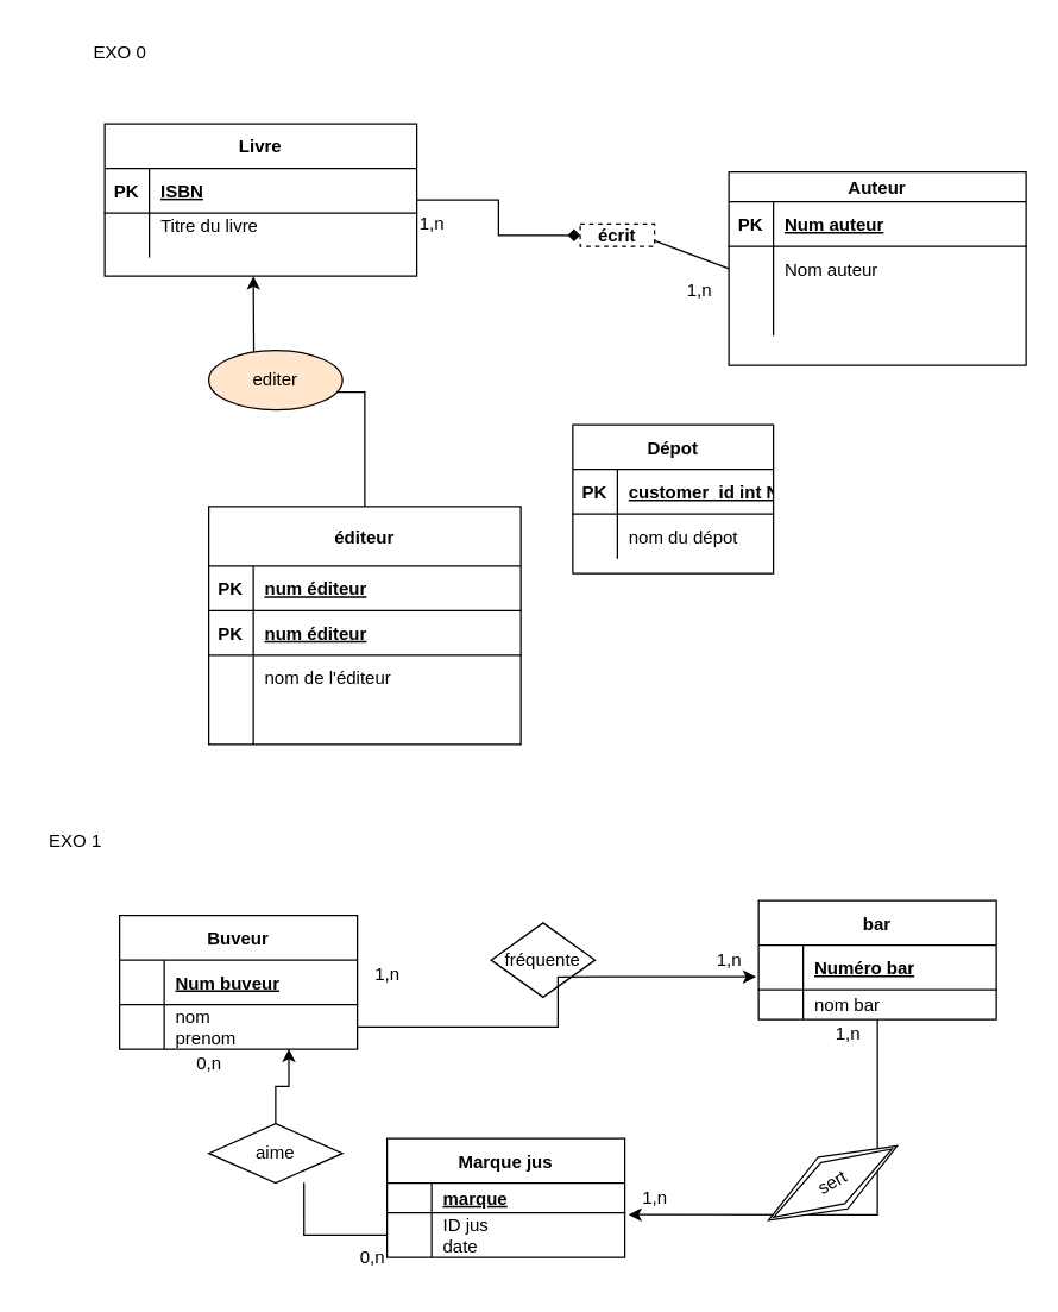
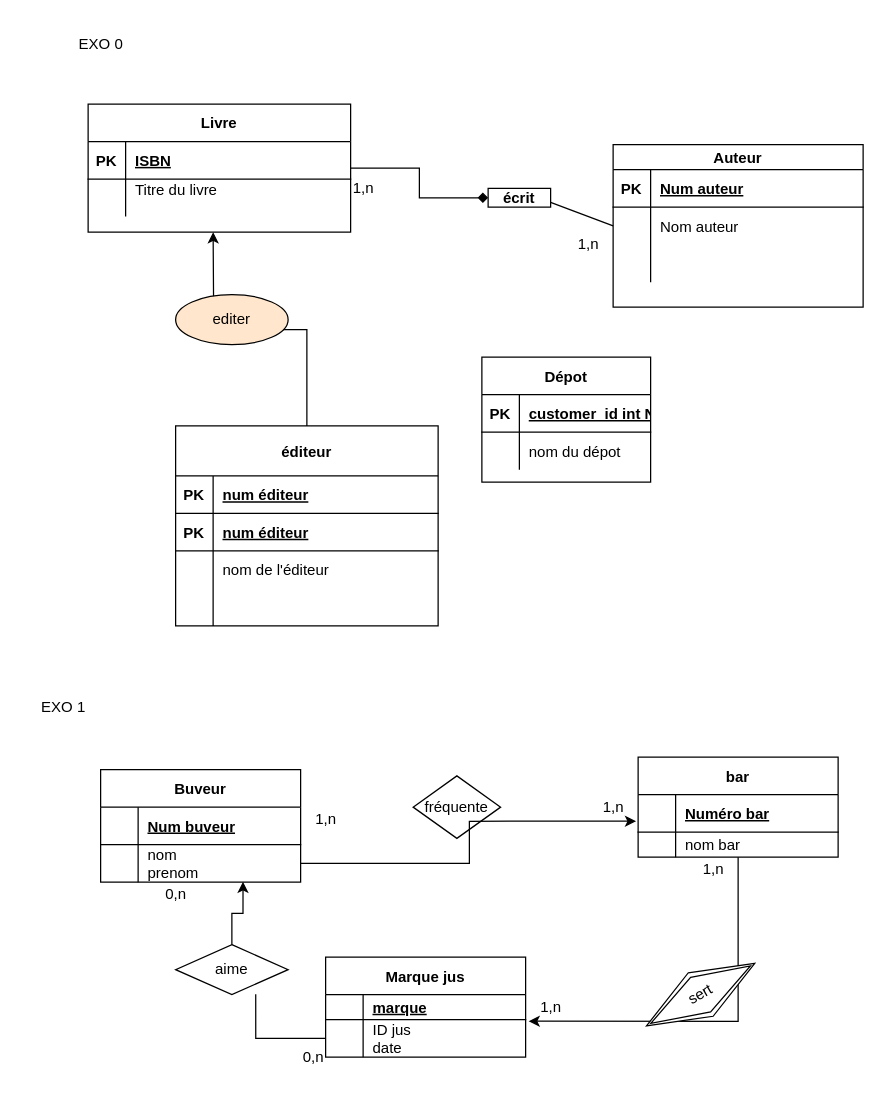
  <mxCell id="0" />
  <mxCell id="1" parent="0" />
  <mxCell id="2" value="Auteur" style="shape=table;startSize=20;container=1;collapsible=1;childLayout=tableLayout;fixedRows=1;rowLines=0;fontStyle=1;align=center;resizeLast=1;" parent="1" vertex="1"><mxGeometry x="490" y="115" width="200" height="130" as="geometry" /></mxCell>
  <mxCell id="3" value="" style="shape=partialRectangle;collapsible=0;dropTarget=0;pointerEvents=0;fillColor=none;points=[[0,0.5],[1,0.5]];portConstraint=eastwest;top=0;left=0;right=0;bottom=1;" parent="2" vertex="1"><mxGeometry y="20" width="200" height="30" as="geometry" /></mxCell>
  <mxCell id="4" value="PK" style="shape=partialRectangle;overflow=hidden;connectable=0;fillColor=none;top=0;left=0;bottom=0;right=0;fontStyle=1;" parent="3" vertex="1"><mxGeometry width="30" height="30" as="geometry"><mxRectangle width="30" height="30" as="alternateBounds" /></mxGeometry></mxCell>
  <mxCell id="5" value="Num auteur" style="shape=partialRectangle;overflow=hidden;connectable=0;fillColor=none;top=0;left=0;bottom=0;right=0;align=left;spacingLeft=6;fontStyle=5;" parent="3" vertex="1"><mxGeometry x="30" width="170" height="30" as="geometry"><mxRectangle width="170" height="30" as="alternateBounds" /></mxGeometry></mxCell>
  <mxCell id="6" value="" style="shape=partialRectangle;collapsible=0;dropTarget=0;pointerEvents=0;fillColor=none;points=[[0,0.5],[1,0.5]];portConstraint=eastwest;top=0;left=0;right=0;bottom=0;" parent="2" vertex="1"><mxGeometry y="50" width="200" height="30" as="geometry" /></mxCell>
  <mxCell id="7" value="" style="shape=partialRectangle;overflow=hidden;connectable=0;fillColor=none;top=0;left=0;bottom=0;right=0;" parent="6" vertex="1"><mxGeometry width="30" height="30" as="geometry"><mxRectangle width="30" height="30" as="alternateBounds" /></mxGeometry></mxCell>
  <mxCell id="8" value="Nom auteur" style="shape=partialRectangle;overflow=hidden;connectable=0;fillColor=none;top=0;left=0;bottom=0;right=0;align=left;spacingLeft=6;" parent="6" vertex="1"><mxGeometry x="30" width="170" height="30" as="geometry"><mxRectangle width="170" height="30" as="alternateBounds" /></mxGeometry></mxCell>
  <mxCell id="9" value="" style="shape=partialRectangle;collapsible=0;dropTarget=0;pointerEvents=0;fillColor=none;points=[[0,0.5],[1,0.5]];portConstraint=eastwest;top=0;left=0;right=0;bottom=0;" parent="2" vertex="1"><mxGeometry y="80" width="200" height="30" as="geometry" /></mxCell>
  <mxCell id="10" value="" style="shape=partialRectangle;overflow=hidden;connectable=0;fillColor=none;top=0;left=0;bottom=0;right=0;" parent="9" vertex="1"><mxGeometry width="30" height="30" as="geometry"><mxRectangle width="30" height="30" as="alternateBounds" /></mxGeometry></mxCell>
  <mxCell id="11" value="" style="shape=partialRectangle;overflow=hidden;connectable=0;fillColor=none;top=0;left=0;bottom=0;right=0;align=left;spacingLeft=6;" parent="9" vertex="1"><mxGeometry x="30" width="170" height="30" as="geometry"><mxRectangle width="170" height="30" as="alternateBounds" /></mxGeometry></mxCell>
  <mxCell id="12" value="" style="edgeStyle=orthogonalEdgeStyle;rounded=0;orthogonalLoop=1;jettySize=auto;html=1;" edge="1" parent="1" source="13"><mxGeometry relative="1" as="geometry"><mxPoint x="170" y="185" as="targetPoint" /></mxGeometry></mxCell>
  <mxCell id="13" value="éditeur" style="shape=table;startSize=40;container=1;collapsible=1;childLayout=tableLayout;fixedRows=1;rowLines=0;fontStyle=1;align=center;resizeLast=1;" parent="1" vertex="1"><mxGeometry x="140" y="340" width="210" height="160" as="geometry" /></mxCell>
  <mxCell id="14" value="" style="shape=partialRectangle;collapsible=0;dropTarget=0;pointerEvents=0;fillColor=none;points=[[0,0.5],[1,0.5]];portConstraint=eastwest;top=0;left=0;right=0;bottom=1;" parent="13" vertex="1"><mxGeometry y="40" width="210" height="30" as="geometry" /></mxCell>
  <mxCell id="15" value="PK" style="shape=partialRectangle;overflow=hidden;connectable=0;fillColor=none;top=0;left=0;bottom=0;right=0;fontStyle=1;" parent="14" vertex="1"><mxGeometry width="30" height="30" as="geometry"><mxRectangle width="30" height="30" as="alternateBounds" /></mxGeometry></mxCell>
  <mxCell id="16" value="num éditeur" style="shape=partialRectangle;overflow=hidden;connectable=0;fillColor=none;top=0;left=0;bottom=0;right=0;align=left;spacingLeft=6;fontStyle=5;" parent="14" vertex="1"><mxGeometry x="30" width="180" height="30" as="geometry"><mxRectangle width="180" height="30" as="alternateBounds" /></mxGeometry></mxCell>
  <mxCell id="17" value="" style="shape=partialRectangle;collapsible=0;dropTarget=0;pointerEvents=0;fillColor=none;points=[[0,0.5],[1,0.5]];portConstraint=eastwest;top=0;left=0;right=0;bottom=1;" vertex="1" parent="13"><mxGeometry y="70" width="210" height="30" as="geometry" /></mxCell>
  <mxCell id="18" value="PK" style="shape=partialRectangle;overflow=hidden;connectable=0;fillColor=none;top=0;left=0;bottom=0;right=0;fontStyle=1;" vertex="1" parent="17"><mxGeometry width="30" height="30" as="geometry"><mxRectangle width="30" height="30" as="alternateBounds" /></mxGeometry></mxCell>
  <mxCell id="19" value="num éditeur" style="shape=partialRectangle;overflow=hidden;connectable=0;fillColor=none;top=0;left=0;bottom=0;right=0;align=left;spacingLeft=6;fontStyle=5;" vertex="1" parent="17"><mxGeometry x="30" width="180" height="30" as="geometry"><mxRectangle width="180" height="30" as="alternateBounds" /></mxGeometry></mxCell>
  <mxCell id="20" value="" style="shape=partialRectangle;collapsible=0;dropTarget=0;pointerEvents=0;fillColor=none;points=[[0,0.5],[1,0.5]];portConstraint=eastwest;top=0;left=0;right=0;bottom=0;" parent="13" vertex="1"><mxGeometry y="100" width="210" height="30" as="geometry" /></mxCell>
  <mxCell id="21" value="" style="shape=partialRectangle;overflow=hidden;connectable=0;fillColor=none;top=0;left=0;bottom=0;right=0;" parent="20" vertex="1"><mxGeometry width="30" height="30" as="geometry"><mxRectangle width="30" height="30" as="alternateBounds" /></mxGeometry></mxCell>
  <mxCell id="22" value="nom de l'éditeur" style="shape=partialRectangle;overflow=hidden;connectable=0;fillColor=none;top=0;left=0;bottom=0;right=0;align=left;spacingLeft=6;" parent="20" vertex="1"><mxGeometry x="30" width="180" height="30" as="geometry"><mxRectangle width="180" height="30" as="alternateBounds" /></mxGeometry></mxCell>
  <mxCell id="23" value="" style="shape=partialRectangle;collapsible=0;dropTarget=0;pointerEvents=0;fillColor=none;points=[[0,0.5],[1,0.5]];portConstraint=eastwest;top=0;left=0;right=0;bottom=0;" parent="13" vertex="1"><mxGeometry y="130" width="210" height="30" as="geometry" /></mxCell>
  <mxCell id="24" value="" style="shape=partialRectangle;overflow=hidden;connectable=0;fillColor=none;top=0;left=0;bottom=0;right=0;" parent="23" vertex="1"><mxGeometry width="30" height="30" as="geometry"><mxRectangle width="30" height="30" as="alternateBounds" /></mxGeometry></mxCell>
  <mxCell id="25" value="" style="shape=partialRectangle;overflow=hidden;connectable=0;fillColor=none;top=0;left=0;bottom=0;right=0;align=left;spacingLeft=6;" parent="23" vertex="1"><mxGeometry x="30" width="180" height="30" as="geometry"><mxRectangle width="180" height="30" as="alternateBounds" /></mxGeometry></mxCell>
  <mxCell id="26" value="" style="edgeStyle=orthogonalEdgeStyle;rounded=0;orthogonalLoop=1;jettySize=auto;html=1;endArrow=diamond;" edge="1" parent="1" source="27" target="41"><mxGeometry relative="1" as="geometry" /></mxCell>
  <mxCell id="27" value="Livre" style="shape=table;startSize=30;container=1;collapsible=1;childLayout=tableLayout;fixedRows=1;rowLines=0;fontStyle=1;align=center;resizeLast=1;" parent="1" vertex="1"><mxGeometry x="70" y="82.5" width="210" height="102.5" as="geometry" /></mxCell>
  <mxCell id="28" value="" style="shape=partialRectangle;collapsible=0;dropTarget=0;pointerEvents=0;fillColor=none;points=[[0,0.5],[1,0.5]];portConstraint=eastwest;top=0;left=0;right=0;bottom=1;" parent="27" vertex="1"><mxGeometry y="30" width="210" height="30" as="geometry" /></mxCell>
  <mxCell id="29" value="PK" style="shape=partialRectangle;overflow=hidden;connectable=0;fillColor=none;top=0;left=0;bottom=0;right=0;fontStyle=1;" parent="28" vertex="1"><mxGeometry width="30" height="30" as="geometry"><mxRectangle width="30" height="30" as="alternateBounds" /></mxGeometry></mxCell>
  <mxCell id="30" value="ISBN" style="shape=partialRectangle;overflow=hidden;connectable=0;fillColor=none;top=0;left=0;bottom=0;right=0;align=left;spacingLeft=6;fontStyle=5;" parent="28" vertex="1"><mxGeometry x="30" width="180" height="30" as="geometry"><mxRectangle width="180" height="30" as="alternateBounds" /></mxGeometry></mxCell>
  <mxCell id="31" value="" style="shape=partialRectangle;collapsible=0;dropTarget=0;pointerEvents=0;fillColor=none;points=[[0,0.5],[1,0.5]];portConstraint=eastwest;top=0;left=0;right=0;bottom=0;" parent="27" vertex="1"><mxGeometry y="60" width="210" height="30" as="geometry" /></mxCell>
  <mxCell id="32" value="" style="shape=partialRectangle;overflow=hidden;connectable=0;fillColor=none;top=0;left=0;bottom=0;right=0;" parent="31" vertex="1"><mxGeometry width="30" height="30" as="geometry"><mxRectangle width="30" height="30" as="alternateBounds" /></mxGeometry></mxCell>
  <mxCell id="33" value="Titre du livre&#10;" style="shape=partialRectangle;overflow=hidden;connectable=0;fillColor=none;top=0;left=0;bottom=0;right=0;align=left;spacingLeft=6;" parent="31" vertex="1"><mxGeometry x="30" width="180" height="30" as="geometry"><mxRectangle width="180" height="30" as="alternateBounds" /></mxGeometry></mxCell>
  <mxCell id="34" value="Dépot" style="shape=table;startSize=30;container=1;collapsible=1;childLayout=tableLayout;fixedRows=1;rowLines=0;fontStyle=1;align=center;resizeLast=1;" vertex="1" parent="1"><mxGeometry x="385" y="285" width="135" height="100" as="geometry" /></mxCell>
  <mxCell id="35" value="" style="shape=partialRectangle;collapsible=0;dropTarget=0;pointerEvents=0;fillColor=none;points=[[0,0.5],[1,0.5]];portConstraint=eastwest;top=0;left=0;right=0;bottom=1;" vertex="1" parent="34"><mxGeometry y="30" width="135" height="30" as="geometry" /></mxCell>
  <mxCell id="36" value="PK" style="shape=partialRectangle;overflow=hidden;connectable=0;fillColor=none;top=0;left=0;bottom=0;right=0;fontStyle=1;" vertex="1" parent="35"><mxGeometry width="30" height="30" as="geometry"><mxRectangle width="30" height="30" as="alternateBounds" /></mxGeometry></mxCell>
  <mxCell id="37" value="customer_id int NOT NULL " style="shape=partialRectangle;overflow=hidden;connectable=0;fillColor=none;top=0;left=0;bottom=0;right=0;align=left;spacingLeft=6;fontStyle=5;" vertex="1" parent="35"><mxGeometry x="30" width="105" height="30" as="geometry"><mxRectangle width="105" height="30" as="alternateBounds" /></mxGeometry></mxCell>
  <mxCell id="38" value="" style="shape=partialRectangle;collapsible=0;dropTarget=0;pointerEvents=0;fillColor=none;points=[[0,0.5],[1,0.5]];portConstraint=eastwest;top=0;left=0;right=0;bottom=0;" vertex="1" parent="34"><mxGeometry y="60" width="135" height="30" as="geometry" /></mxCell>
  <mxCell id="39" value="" style="shape=partialRectangle;overflow=hidden;connectable=0;fillColor=none;top=0;left=0;bottom=0;right=0;" vertex="1" parent="38"><mxGeometry width="30" height="30" as="geometry"><mxRectangle width="30" height="30" as="alternateBounds" /></mxGeometry></mxCell>
  <mxCell id="40" value="nom du dépot" style="shape=partialRectangle;overflow=hidden;connectable=0;fillColor=none;top=0;left=0;bottom=0;right=0;align=left;spacingLeft=6;" vertex="1" parent="38"><mxGeometry x="30" width="105" height="30" as="geometry"><mxRectangle width="105" height="30" as="alternateBounds" /></mxGeometry></mxCell>
- <mxCell id="41" value="écrit" style="whiteSpace=wrap;html=1;startSize=30;fontStyle=1;dashed=1;" vertex="1" parent="1"><mxGeometry x="390" y="150" width="50" height="15" as="geometry" /></mxCell>
+ <mxCell id="41" value="écrit" style="whiteSpace=wrap;html=1;startSize=30;fontStyle=1;" vertex="1" parent="1"><mxGeometry x="390" y="150" width="50" height="15" as="geometry" /></mxCell>
  <mxCell id="42" value="1,n" style="text;html=1;align=center;verticalAlign=middle;resizable=0;points=[];autosize=1;strokeColor=none;fillColor=none;" vertex="1" parent="1"><mxGeometry x="270" y="135" width="40" height="30" as="geometry" /></mxCell>
  <mxCell id="43" value="editer" style="ellipse;whiteSpace=wrap;html=1;fillColor=#ffe6cc;" vertex="1" parent="1"><mxGeometry x="140" y="235" width="90" height="40" as="geometry" /></mxCell>
  <mxCell id="44" value="1,n" style="text;html=1;align=center;verticalAlign=middle;resizable=0;points=[];autosize=1;strokeColor=none;fillColor=none;" vertex="1" parent="1"><mxGeometry x="450" y="180" width="40" height="30" as="geometry" /></mxCell>
  <mxCell id="45" value="" style="endArrow=none;html=1;rounded=0;exitX=1;exitY=0.75;exitDx=0;exitDy=0;entryX=0;entryY=0.5;entryDx=0;entryDy=0;" edge="1" parent="1" source="41" target="6"><mxGeometry width="50" height="50" relative="1" as="geometry"><mxPoint x="440" y="205" as="sourcePoint" /><mxPoint x="490" y="155" as="targetPoint" /></mxGeometry></mxCell>
  <mxCell id="46" value="Buveur" style="shape=table;startSize=30;container=1;collapsible=1;childLayout=tableLayout;fixedRows=1;rowLines=0;fontStyle=1;align=center;resizeLast=1;" vertex="1" parent="1"><mxGeometry x="80" y="615" width="160" height="90" as="geometry" /></mxCell>
  <mxCell id="47" value="" style="shape=partialRectangle;collapsible=0;dropTarget=0;pointerEvents=0;fillColor=none;points=[[0,0.5],[1,0.5]];portConstraint=eastwest;top=0;left=0;right=0;bottom=1;" vertex="1" parent="46"><mxGeometry y="30" width="160" height="30" as="geometry" /></mxCell>
  <mxCell id="48" value="" style="shape=partialRectangle;overflow=hidden;connectable=0;fillColor=none;top=0;left=0;bottom=0;right=0;fontStyle=1;" vertex="1" parent="47"><mxGeometry width="30" height="30" as="geometry"><mxRectangle width="30" height="30" as="alternateBounds" /></mxGeometry></mxCell>
  <mxCell id="49" value="Num buveur" style="shape=partialRectangle;overflow=hidden;connectable=0;fillColor=none;top=0;left=0;bottom=0;right=0;align=left;spacingLeft=6;fontStyle=5;" vertex="1" parent="47"><mxGeometry x="30" width="130" height="30" as="geometry"><mxRectangle width="130" height="30" as="alternateBounds" /></mxGeometry></mxCell>
  <mxCell id="50" value="" style="shape=partialRectangle;collapsible=0;dropTarget=0;pointerEvents=0;fillColor=none;points=[[0,0.5],[1,0.5]];portConstraint=eastwest;top=0;left=0;right=0;bottom=0;" vertex="1" parent="46"><mxGeometry y="60" width="160" height="30" as="geometry" /></mxCell>
  <mxCell id="51" value="" style="shape=partialRectangle;overflow=hidden;connectable=0;fillColor=none;top=0;left=0;bottom=0;right=0;" vertex="1" parent="50"><mxGeometry width="30" height="30" as="geometry"><mxRectangle width="30" height="30" as="alternateBounds" /></mxGeometry></mxCell>
  <mxCell id="52" value="nom &#10;prenom&#10;date" style="shape=partialRectangle;overflow=hidden;connectable=0;fillColor=none;top=0;left=0;bottom=0;right=0;align=left;spacingLeft=6;" vertex="1" parent="50"><mxGeometry x="30" width="130" height="30" as="geometry"><mxRectangle width="130" height="30" as="alternateBounds" /></mxGeometry></mxCell>
  <mxCell id="53" value="EXO 1" style="text;html=1;align=center;verticalAlign=middle;resizable=0;points=[];autosize=1;strokeColor=none;fillColor=none;" vertex="1" parent="1"><mxGeometry x="20" y="550" width="60" height="30" as="geometry" /></mxCell>
  <mxCell id="54" value="EXO 0" style="text;html=1;align=center;verticalAlign=middle;resizable=0;points=[];autosize=1;strokeColor=none;fillColor=none;" vertex="1" parent="1"><mxGeometry x="50" y="20" width="60" height="30" as="geometry" /></mxCell>
  <mxCell id="55" style="edgeStyle=orthogonalEdgeStyle;rounded=0;orthogonalLoop=1;jettySize=auto;html=1;entryX=1.015;entryY=0.042;entryDx=0;entryDy=0;entryPerimeter=0;" edge="1" parent="1" source="56" target="67"><mxGeometry relative="1" as="geometry" /></mxCell>
  <mxCell id="56" value="bar" style="shape=table;startSize=30;container=1;collapsible=1;childLayout=tableLayout;fixedRows=1;rowLines=0;fontStyle=1;align=center;resizeLast=1;" vertex="1" parent="1"><mxGeometry x="510" y="605" width="160" height="80" as="geometry" /></mxCell>
  <mxCell id="57" value="" style="shape=partialRectangle;collapsible=0;dropTarget=0;pointerEvents=0;fillColor=none;points=[[0,0.5],[1,0.5]];portConstraint=eastwest;top=0;left=0;right=0;bottom=1;" vertex="1" parent="56"><mxGeometry y="30" width="160" height="30" as="geometry" /></mxCell>
  <mxCell id="58" value="" style="shape=partialRectangle;overflow=hidden;connectable=0;fillColor=none;top=0;left=0;bottom=0;right=0;fontStyle=1;" vertex="1" parent="57"><mxGeometry width="30" height="30" as="geometry"><mxRectangle width="30" height="30" as="alternateBounds" /></mxGeometry></mxCell>
  <mxCell id="59" value="Numéro bar" style="shape=partialRectangle;overflow=hidden;connectable=0;fillColor=none;top=0;left=0;bottom=0;right=0;align=left;spacingLeft=6;fontStyle=5;" vertex="1" parent="57"><mxGeometry x="30" width="130" height="30" as="geometry"><mxRectangle width="130" height="30" as="alternateBounds" /></mxGeometry></mxCell>
  <mxCell id="60" value="" style="shape=partialRectangle;collapsible=0;dropTarget=0;pointerEvents=0;fillColor=none;points=[[0,0.5],[1,0.5]];portConstraint=eastwest;top=0;left=0;right=0;bottom=0;" vertex="1" parent="56"><mxGeometry y="60" width="160" height="20" as="geometry" /></mxCell>
  <mxCell id="61" value="" style="shape=partialRectangle;overflow=hidden;connectable=0;fillColor=none;top=0;left=0;bottom=0;right=0;" vertex="1" parent="60"><mxGeometry width="30" height="20" as="geometry"><mxRectangle width="30" height="20" as="alternateBounds" /></mxGeometry></mxCell>
  <mxCell id="62" value="nom bar" style="shape=partialRectangle;overflow=hidden;connectable=0;fillColor=none;top=0;left=0;bottom=0;right=0;align=left;spacingLeft=6;" vertex="1" parent="60"><mxGeometry x="30" width="130" height="20" as="geometry"><mxRectangle width="130" height="20" as="alternateBounds" /></mxGeometry></mxCell>
  <mxCell id="63" value="Marque jus" style="shape=table;startSize=30;container=1;collapsible=1;childLayout=tableLayout;fixedRows=1;rowLines=0;fontStyle=1;align=center;resizeLast=1;" vertex="1" parent="1"><mxGeometry x="260" y="765" width="160" height="80" as="geometry" /></mxCell>
  <mxCell id="64" value="" style="shape=partialRectangle;collapsible=0;dropTarget=0;pointerEvents=0;fillColor=none;points=[[0,0.5],[1,0.5]];portConstraint=eastwest;top=0;left=0;right=0;bottom=1;" vertex="1" parent="63"><mxGeometry y="30" width="160" height="20" as="geometry" /></mxCell>
  <mxCell id="65" value="" style="shape=partialRectangle;overflow=hidden;connectable=0;fillColor=none;top=0;left=0;bottom=0;right=0;fontStyle=1;" vertex="1" parent="64"><mxGeometry width="30" height="20" as="geometry"><mxRectangle width="30" height="20" as="alternateBounds" /></mxGeometry></mxCell>
  <mxCell id="66" value="marque" style="shape=partialRectangle;overflow=hidden;connectable=0;fillColor=none;top=0;left=0;bottom=0;right=0;align=left;spacingLeft=6;fontStyle=5;" vertex="1" parent="64"><mxGeometry x="30" width="130" height="20" as="geometry"><mxRectangle width="130" height="20" as="alternateBounds" /></mxGeometry></mxCell>
  <mxCell id="67" value="" style="shape=partialRectangle;collapsible=0;dropTarget=0;pointerEvents=0;fillColor=none;points=[[0,0.5],[1,0.5]];portConstraint=eastwest;top=0;left=0;right=0;bottom=0;" vertex="1" parent="63"><mxGeometry y="50" width="160" height="30" as="geometry" /></mxCell>
  <mxCell id="68" value="" style="shape=partialRectangle;overflow=hidden;connectable=0;fillColor=none;top=0;left=0;bottom=0;right=0;" vertex="1" parent="67"><mxGeometry width="30" height="30" as="geometry"><mxRectangle width="30" height="30" as="alternateBounds" /></mxGeometry></mxCell>
  <mxCell id="69" value="ID jus&#10;date&#10;marque&#10;" style="shape=partialRectangle;overflow=hidden;connectable=0;fillColor=none;top=0;left=0;bottom=0;right=0;align=left;spacingLeft=6;" vertex="1" parent="67"><mxGeometry x="30" width="130" height="30" as="geometry"><mxRectangle width="130" height="30" as="alternateBounds" /></mxGeometry></mxCell>
  <mxCell id="70" value="fréquente" style="shape=rhombus;perimeter=rhombusPerimeter;whiteSpace=wrap;html=1;align=center;" vertex="1" parent="1"><mxGeometry x="330" y="620" width="70" height="50" as="geometry" /></mxCell>
  <mxCell id="71" value="1,n" style="text;html=1;align=center;verticalAlign=middle;resizable=0;points=[];autosize=1;strokeColor=none;fillColor=none;" vertex="1" parent="1"><mxGeometry x="240" y="640" width="40" height="30" as="geometry" /></mxCell>
  <mxCell id="72" value="sert" style="shape=rhombus;double=1;perimeter=rhombusPerimeter;whiteSpace=wrap;html=1;align=center;rotation=-30;" vertex="1" parent="1"><mxGeometry x="510" y="775" width="100" height="40" as="geometry" /></mxCell>
  <mxCell id="73" style="edgeStyle=orthogonalEdgeStyle;rounded=0;orthogonalLoop=1;jettySize=auto;html=1;entryX=-0.01;entryY=0.709;entryDx=0;entryDy=0;entryPerimeter=0;" edge="1" parent="1" source="50" target="57"><mxGeometry relative="1" as="geometry" /></mxCell>
  <mxCell id="74" value="1,n" style="text;html=1;align=center;verticalAlign=middle;resizable=0;points=[];autosize=1;strokeColor=none;fillColor=none;" vertex="1" parent="1"><mxGeometry x="470" y="630" width="40" height="30" as="geometry" /></mxCell>
  <mxCell id="75" value="1,n" style="text;html=1;align=center;verticalAlign=middle;resizable=0;points=[];autosize=1;strokeColor=none;fillColor=none;" vertex="1" parent="1"><mxGeometry x="550" y="680" width="40" height="30" as="geometry" /></mxCell>
  <mxCell id="76" value="1,n" style="text;html=1;align=center;verticalAlign=middle;resizable=0;points=[];autosize=1;strokeColor=none;fillColor=none;" vertex="1" parent="1"><mxGeometry x="420" y="790" width="40" height="30" as="geometry" /></mxCell>
  <mxCell id="77" style="edgeStyle=orthogonalEdgeStyle;rounded=0;orthogonalLoop=1;jettySize=auto;html=1;entryX=0.712;entryY=0.992;entryDx=0;entryDy=0;entryPerimeter=0;startArrow=none;" edge="1" parent="1" source="78" target="50"><mxGeometry relative="1" as="geometry" /></mxCell>
  <mxCell id="78" value="aime" style="shape=rhombus;perimeter=rhombusPerimeter;whiteSpace=wrap;html=1;align=center;" vertex="1" parent="1"><mxGeometry x="140" y="755" width="90" height="40" as="geometry" /></mxCell>
  <mxCell id="79" value="" style="edgeStyle=orthogonalEdgeStyle;rounded=0;orthogonalLoop=1;jettySize=auto;html=1;entryX=0.712;entryY=0.992;entryDx=0;entryDy=0;entryPerimeter=0;endArrow=none;" edge="1" parent="1" source="67" target="78"><mxGeometry relative="1" as="geometry"><mxPoint x="260" y="830" as="sourcePoint" /><mxPoint x="193.92" y="704.76" as="targetPoint" /></mxGeometry></mxCell>
  <mxCell id="80" value="0,n" style="text;html=1;align=center;verticalAlign=middle;resizable=0;points=[];autosize=1;strokeColor=none;fillColor=none;" vertex="1" parent="1"><mxGeometry x="230" y="830" width="40" height="30" as="geometry" /></mxCell>
  <mxCell id="81" value="0,n" style="text;html=1;align=center;verticalAlign=middle;resizable=0;points=[];autosize=1;strokeColor=none;fillColor=none;" vertex="1" parent="1"><mxGeometry x="120" y="700" width="40" height="30" as="geometry" /></mxCell>
